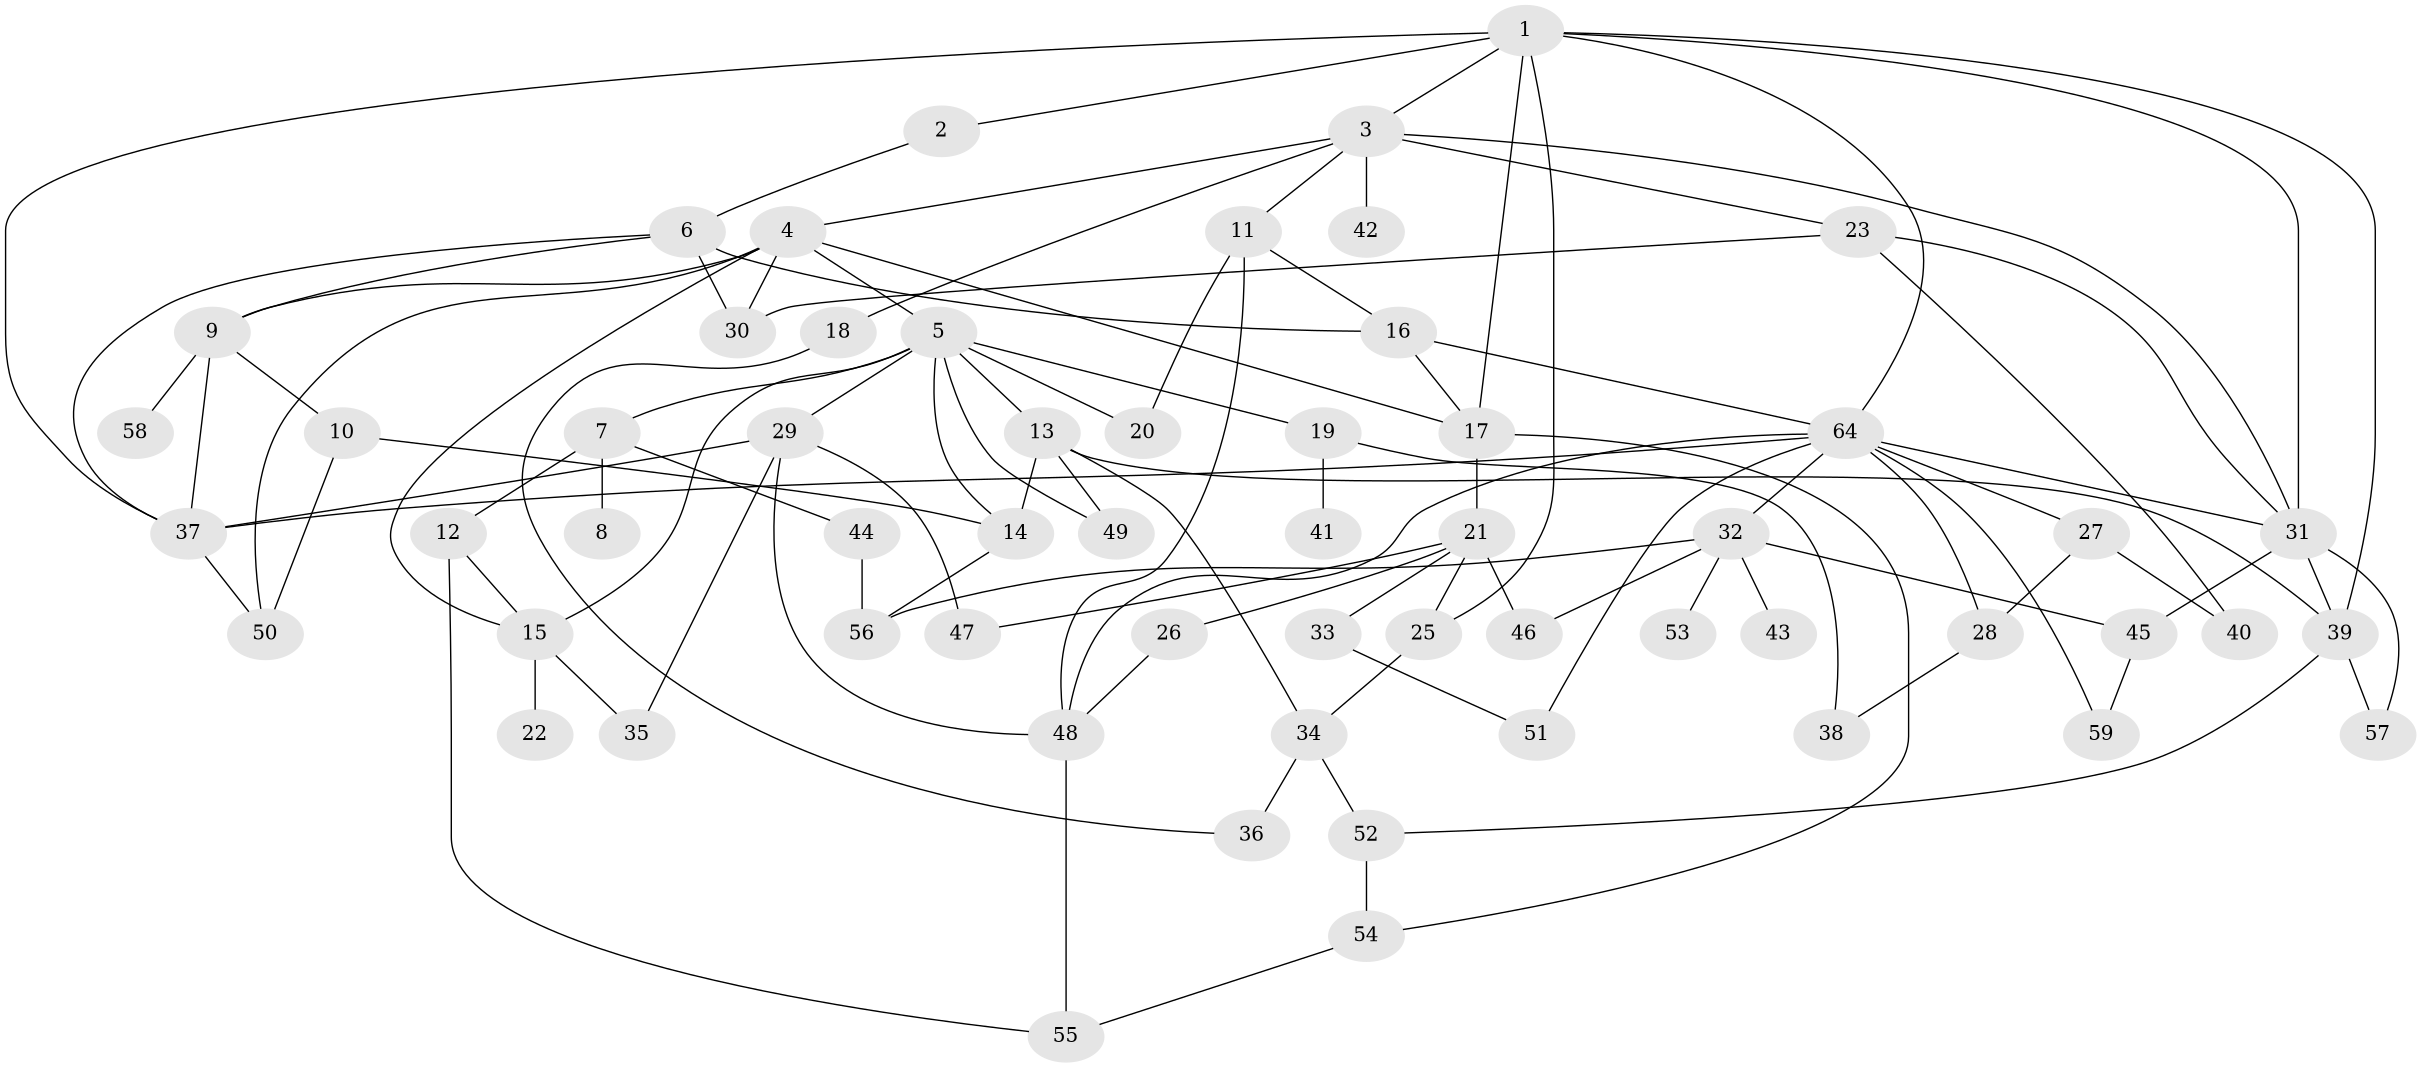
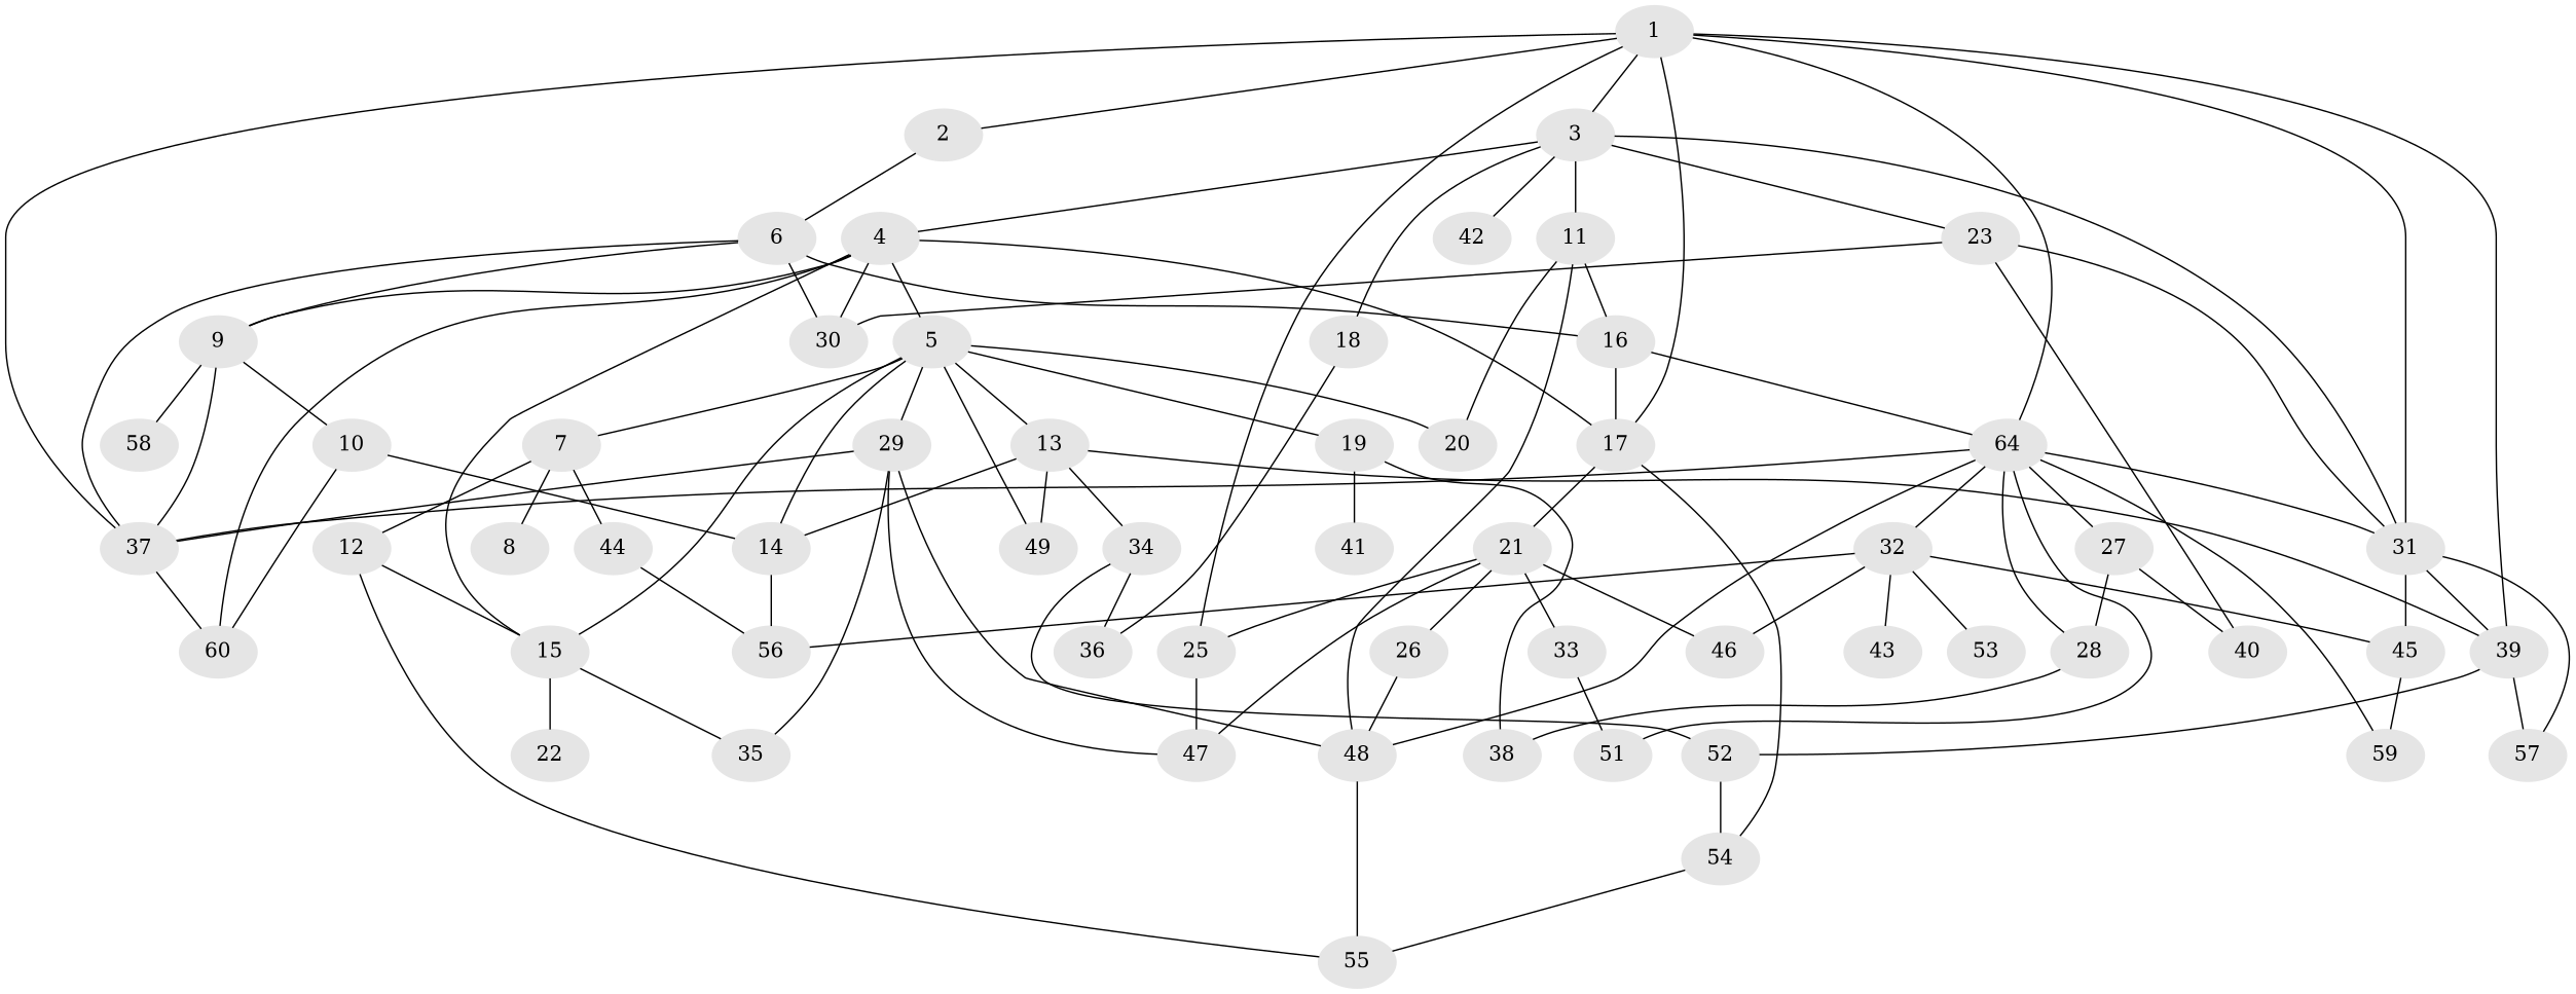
  graph {
    node [color=gray90 style=filled]
    edge [weight=1.0]
    1
    2
    3
    17
    n5 [label=64]
    25
    31
    37
    39
    6
    4
    11
    18
    23
    42
    21
    54
    48
    27
    28
    32
    51
    59
    47
    45
    57
-   50
+   50 [label=60]
    52
    9
    30
    16
    10
    58
    5
    15
    20
    36
    40
    7
    13
    14
    19
    29
    49
    22
    35
    8
    12
    44
    34
    56
    38
    41
    55
    26
    33
    46
    43
    53
    1 -- 2
    1 -- 3
    1 -- 17
    1 -- n5
    1 -- 25
    1 -- 31
    1 -- 37
    1 -- 39
    2 -- 6
    3 -- 31
    3 -- 4
    3 -- 11
    3 -- 18
    3 -- 23
    3 -- 42
    17 -- 21
    17 -- 54
    n5 -- 31
    n5 -- 37
    n5 -- 48
    n5 -- 27
    n5 -- 28
    n5 -- 32
    n5 -- 51
    n5 -- 59
-   25 -- 34
+   25 -- 47
    31 -- 39
    31 -- 45
    31 -- 57
    37 -- 50
    39 -- 57
    39 -- 52
    6 -- 37
    6 -- 9
    6 -- 30
    6 -- 16
    4 -- 17
    4 -- 50
    4 -- 9
    4 -- 30
    4 -- 5
    4 -- 15
    11 -- 48
    11 -- 16
    11 -- 20
    18 -- 36
    23 -- 31
    23 -- 30
    23 -- 40
    21 -- 25
    21 -- 47
    21 -- 26
    21 -- 33
    21 -- 46
    54 -- 55
    48 -- 55
    27 -- 28
    27 -- 40
    28 -- 38
    32 -- 45
    32 -- 56
    32 -- 46
    32 -- 43
    32 -- 53
    45 -- 59
    52 -- 54
    9 -- 37
    9 -- 10 [weight=2.0]
    9 -- 58
    16 -- 17
    16 -- n5
    10 -- 50
    10 -- 14
    5 -- 15
    5 -- 20
    5 -- 7
    5 -- 13
    5 -- 14
    5 -- 19
    5 -- 29
    5 -- 49
    15 -- 22
    15 -- 35
    7 -- 8
    7 -- 12
    7 -- 44
    13 -- 39
    13 -- 14
    13 -- 49
    13 -- 34
    14 -- 56
    19 -- 38
    19 -- 41
    29 -- 37
    29 -- 48
    29 -- 47
    29 -- 35
    12 -- 15
    12 -- 55
    44 -- 56
    34 -- 52
    34 -- 36
    26 -- 48
    33 -- 51
  }
